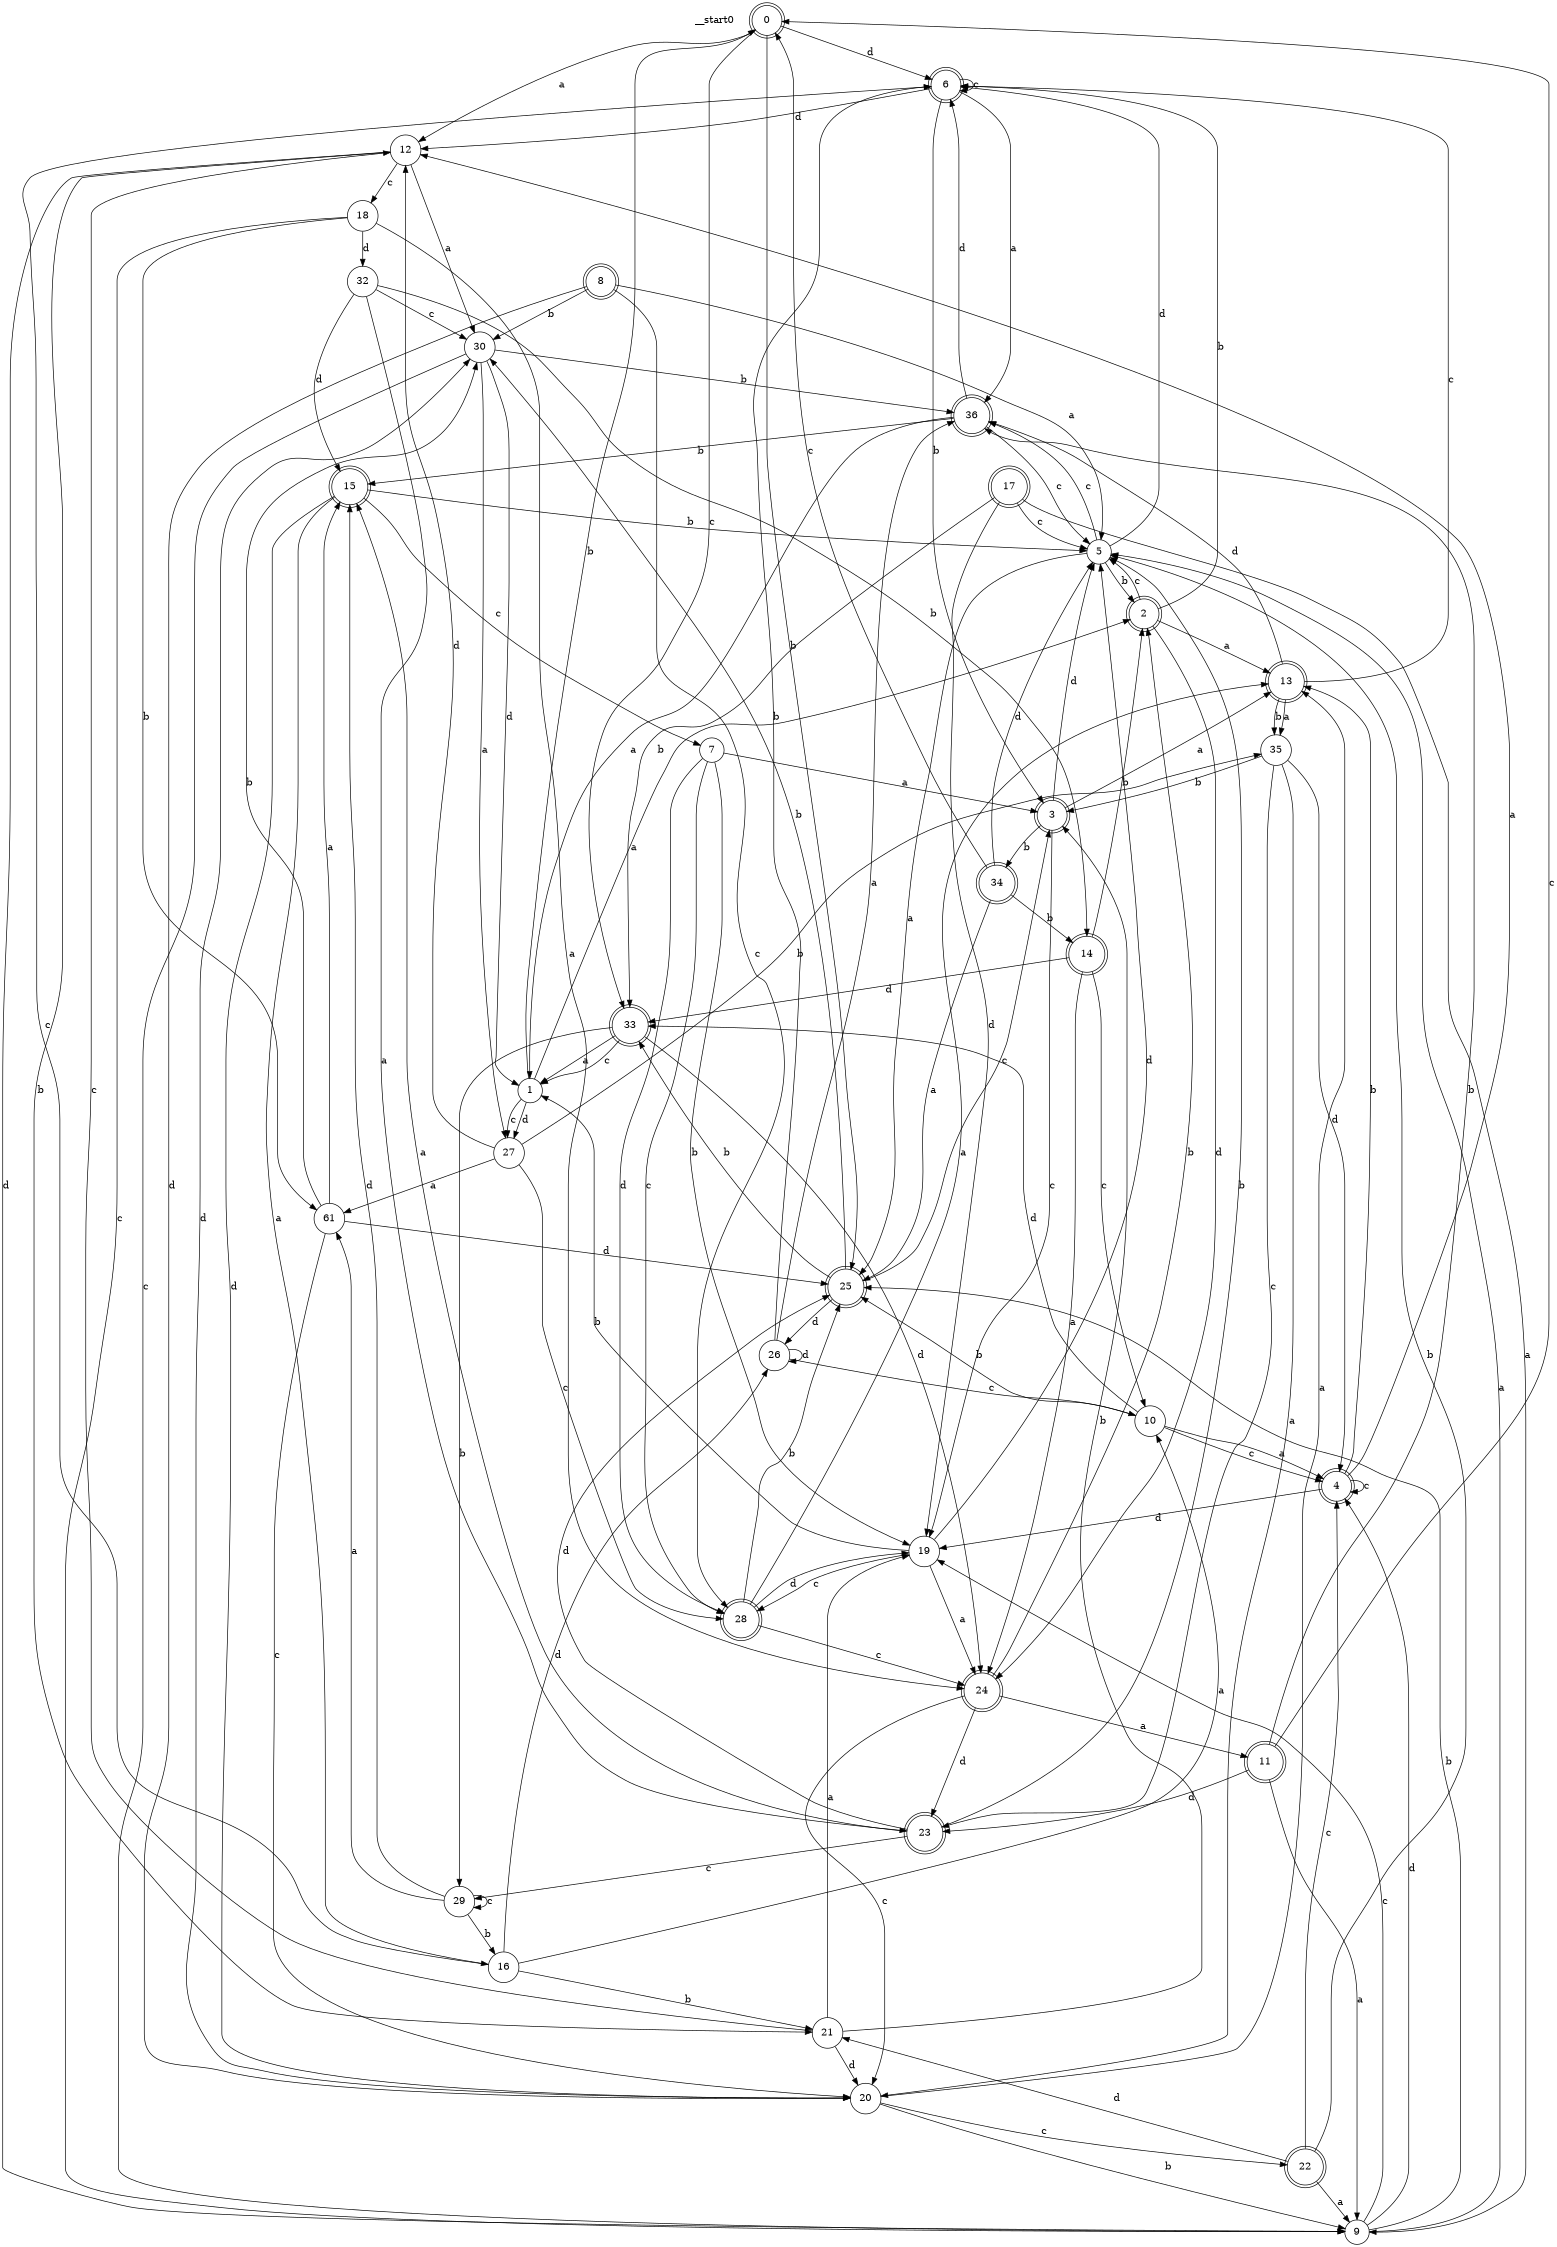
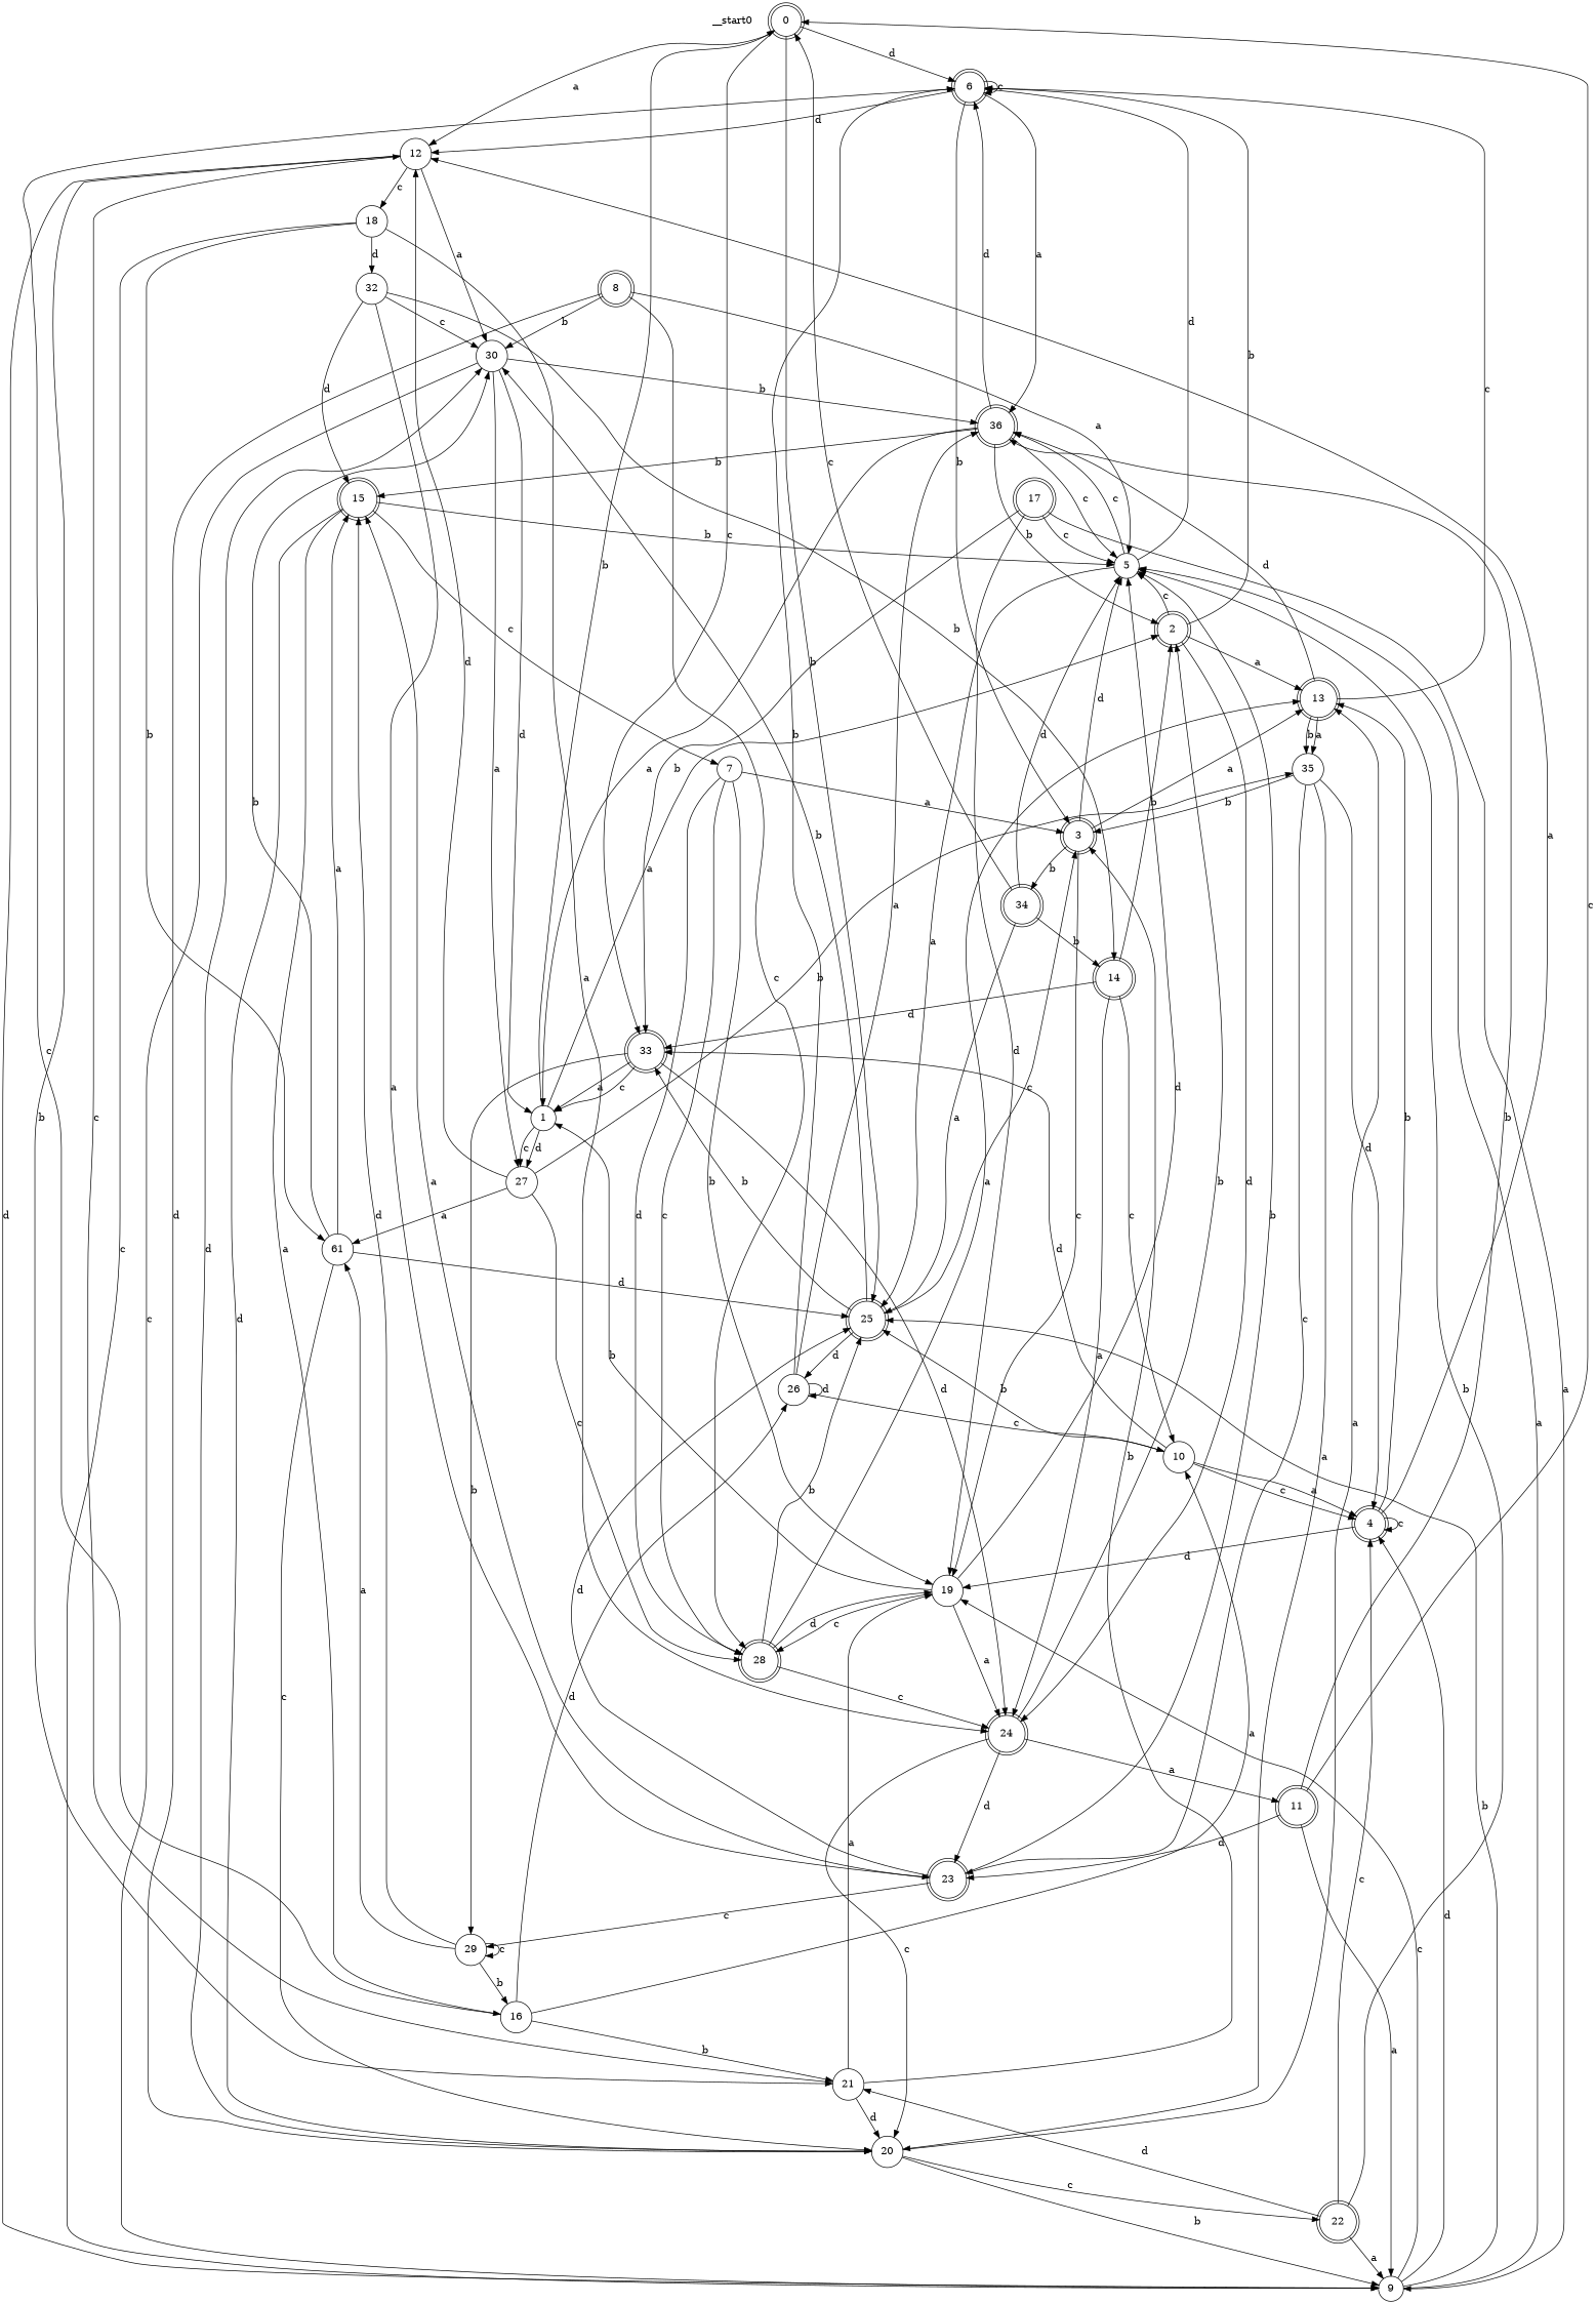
  digraph {
    rankdir=TB
    node [shape=doublecircle color=black fillcolor=white style="rounded,filled"]
    __start0 [shape=none color="" fillcolor="" style=""]
    n2 [label=0]
    n3 [label=6]
    n4 [label=12 shape=circle style=filled]
    n5 [label=25]
    n6 [label=33]
    n7 [label=3]
    n8 [label=36]
    n9 [label=30 shape=circle style=filled]
    n10 [label=9 shape=circle style=filled]
    n11 [label=18 shape=circle style=filled]
    n12 [label=21 shape=circle style=filled]
    n13 [label=26 shape=circle style=filled]
    n14 [label=1 shape=circle style=filled]
    n15 [label=24]
    n16 [label=29 shape=circle style=filled]
    n17 [label=2]
    n18 [label=27 shape=circle style=filled]
    n19 [label=5 shape=circle style=filled]
    n20 [label=13]
    n21 [label=28]
    n22 [label=35 shape=circle style=filled]
    n23 [label=61 shape=circle style=filled]
    n24 [label=20 shape=circle style=filled]
    n25 [label=11]
    n26 [label=23]
    n27 [label=19 shape=circle style=filled]
    n28 [label=34]
    n29 [label=14]
    n30 [label=4]
    n31 [label=15]
    n32 [label=7 shape=circle style=filled]
    n33 [label=8]
    n34 [label=22]
    n35 [label=10 shape=circle style=filled]
    n36 [label=32 shape=circle style=filled]
    n37 [label=16 shape=circle style=filled]
    n38 [label=17]
    n2 -> n3 [label=d]
    n2 -> n4 [label=a]
    n2 -> n5 [label=b]
    n2 -> n6 [label=c]
    n3 -> n3 [label=c]
    n3 -> n4 [label=d]
    n3 -> n7 [label=b]
    n3 -> n8 [label=a]
    n4 -> n9 [label=a]
    n4 -> n10 [label=d]
    n4 -> n11 [label=c]
    n4 -> n12 [label=b]
    n5 -> n6 [label=b]
    n5 -> n7 [label=c]
    n5 -> n9 [label=b]
    n5 -> n13 [label=d]
    n6 -> n14 [label=a]
    n6 -> n14 [label=c]
    n6 -> n15 [label=d]
    n6 -> n16 [label=b]
    n7 -> n19 [label=d]
    n7 -> n20 [label=a]
    n7 -> n27 [label=c]
    n7 -> n28 [label=b]
    n8 -> n3 [label=d]
    n8 -> n14 [label=a]
    n8 -> n19 [label=c]
    n8 -> n31 [label=b]
    n9 -> n8 [label=b]
    n9 -> n10 [label=c]
    n9 -> n14 [label=d]
    n9 -> n18 [label=a]
    n10 -> n5 [label=b]
    n10 -> n19 [label=a]
    n10 -> n27 [label=c]
    n10 -> n30 [label=d]
    n11 -> n10 [label=c]
    n11 -> n15 [label=a]
    n11 -> n23 [label=b]
    n11 -> n36 [label=d]
    n12 -> n4 [label=c]
    n12 -> n7 [label=b]
    n12 -> n24 [label=d]
    n12 -> n27 [label=a]
    n13 -> n3 [label=b]
    n13 -> n8 [label=a]
    n13 -> n13 [label=d]
    n13 -> n35 [label=c]
    n14 -> n2 [label=b]
    n14 -> n17 [label=a]
    n14 -> n18 [label=c]
    n14 -> n18 [label=d]
    n15 -> n17 [label=b]
    n15 -> n24 [label=c]
    n15 -> n25 [label=a]
    n15 -> n26 [label=d]
    n16 -> n16 [label=c]
    n16 -> n23 [label=a]
    n16 -> n31 [label=d]
    n16 -> n37 [label=b]
    n17 -> n3 [label=b]
    n17 -> n15 [label=d]
    n17 -> n19 [label=c]
    n17 -> n20 [label=a]
    n18 -> n4 [label=d]
    n18 -> n21 [label=c]
    n18 -> n22 [label=b]
    n18 -> n23 [label=a]
    n19 -> n3 [label=d]
    n19 -> n5 [label=a]
    n19 -> n8 [label=c]
-   n19 -> n17 [label=b]
+   n8 -> n17 [label=b]
    n20 -> n3 [label=c]
    n20 -> n8 [label=d]
    n20 -> n22 [label=a]
    n20 -> n22 [label=b]
    n21 -> n5 [label=b]
    n21 -> n15 [label=c]
    n21 -> n20 [label=a]
    n21 -> n27 [label=d]
    n22 -> n7 [label=b]
    n22 -> n24 [label=a]
    n22 -> n26 [label=c]
    n22 -> n30 [label=d]
    n23 -> n5 [label=d]
    n23 -> n9 [label=b]
    n23 -> n24 [label=c]
    n23 -> n31 [label=a]
    n24 -> n9 [label=d]
    n24 -> n10 [label=b]
    n24 -> n20 [label=a]
    n24 -> n34 [label=c]
    n25 -> n2 [label=c]
    n25 -> n8 [label=b]
    n25 -> n10 [label=a]
    n25 -> n26 [label=d]
    n26 -> n5 [label=d]
    n26 -> n16 [label=c]
    n26 -> n19 [label=b]
    n26 -> n31 [label=a]
    n27 -> n14 [label=b]
    n27 -> n15 [label=a]
    n27 -> n19 [label=d]
    n27 -> n21 [label=c]
    n28 -> n2 [label=c]
    n28 -> n5 [label=a]
    n28 -> n19 [label=d]
    n28 -> n29 [label=b]
    n29 -> n6 [label=d]
    n29 -> n15 [label=a]
    n29 -> n17 [label=b]
    n29 -> n35 [label=c]
    n30 -> n4 [label=a]
    n30 -> n20 [label=b]
    n30 -> n27 [label=d]
    n30 -> n30 [label=c]
    n31 -> n19 [label=b]
    n31 -> n24 [label=d]
    n31 -> n32 [label=c]
    n31 -> n37 [label=a]
    n32 -> n7 [label=a]
    n32 -> n21 [label=c]
    n32 -> n21 [label=d]
    n32 -> n27 [label=b]
    n33 -> n9 [label=b]
    n33 -> n19 [label=a]
    n33 -> n21 [label=c]
    n33 -> n24 [label=d]
    n34 -> n10 [label=a]
    n34 -> n12 [label=d]
    n34 -> n19 [label=b]
    n34 -> n30 [label=c]
    n35 -> n5 [label=b]
    n35 -> n6 [label=d]
    n35 -> n30 [label=a]
    n35 -> n30 [label=c]
    n36 -> n9 [label=c]
    n36 -> n26 [label=a]
    n36 -> n29 [label=b]
    n36 -> n31 [label=d]
    n37 -> n3 [label=c]
    n37 -> n12 [label=b]
    n37 -> n13 [label=d]
    n37 -> n35 [label=a]
    n38 -> n6 [label=b]
    n38 -> n10 [label=a]
    n38 -> n19 [label=c]
    n38 -> n27 [label=d]
  }
